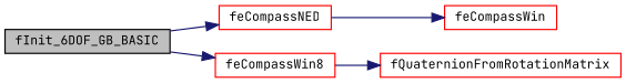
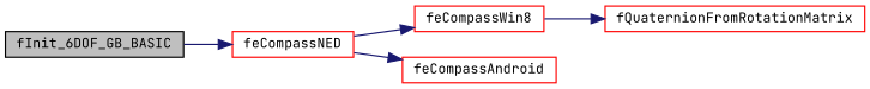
  digraph {
    fontname="JetBrains Mono"
    rankdir=LR
    node [color=red fillcolor=white fontname="JetBrains Mono" fontsize=10 shape=record style=filled]
    edge [color=midnightblue fontname="JetBrains Mono" fontsize=10 labelfontname=Helvetica labelfontsize=10 style=solid]
    n1 [color=black fillcolor=grey75 fontcolor=black height=0.2 label=fInit_6DOF_GB_BASIC width=0.4]
    n2 [height=0.2 label=feCompassNED width=0.4]
    n3 [height=0.2 label=feCompassWin8 width=0.4]
-   n4 [height=0.2 label=feCompassWin width=0.4]
+   n4 [height=0.2 label=feCompassAndroid width=0.4]
    n5 [height=0.2 label=fQuaternionFromRotationMatrix width=0.4]
    n1 -> n2
-   n1 -> n3
+   n2 -> n3
    n2 -> n4
    n3 -> n5
  }
